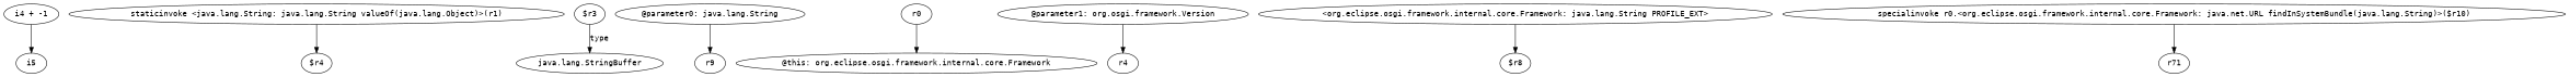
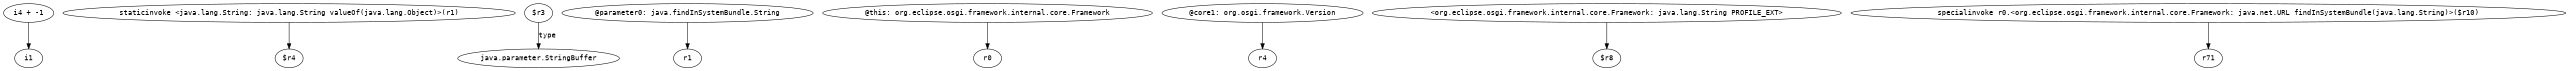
  digraph {
    fontname="DejaVu Sans Mono"
    node [fontname="DejaVu Sans Mono"]
    edge [fontname="DejaVu Sans Mono"]
    n1 [label="i4 + -1"]
-   n2 [label=i5]
+   n2 [label=i1]
    n3 [label="staticinvoke <java.lang.String: java.lang.String valueOf(java.lang.Object)>(r1)"]
    n4 [label="$r4"]
-   n5 [label="java.lang.StringBuffer"]
+   n5 [label="java.parameter.StringBuffer"]
    n6 [label="$r3"]
-   n7 [label="@parameter0: java.lang.String"]
-   n8 [label=r9]
+   n7 [label="@parameter0: java.findInSystemBundle.String"]
+   n8 [label=r1]
    n9 [label="@this: org.eclipse.osgi.framework.internal.core.Framework"]
    n10 [label=r0]
-   n11 [label="@parameter1: org.osgi.framework.Version"]
+   n11 [label="@core1: org.osgi.framework.Version"]
    n12 [label=r4]
    n13 [label="<org.eclipse.osgi.framework.internal.core.Framework: java.lang.String PROFILE_EXT>"]
    n14 [label="$r8"]
    n15 [label="specialinvoke r0.<org.eclipse.osgi.framework.internal.core.Framework: java.net.URL findInSystemBundle(java.lang.String)>($r10)"]
    n16 [label=r71]
    n1 -> n2
    n3 -> n4
    n6 -> n5 [label=type]
    n7 -> n8
-   n10 -> n9
+   n9 -> n10
    n11 -> n12
    n13 -> n14
    n15 -> n16
  }
